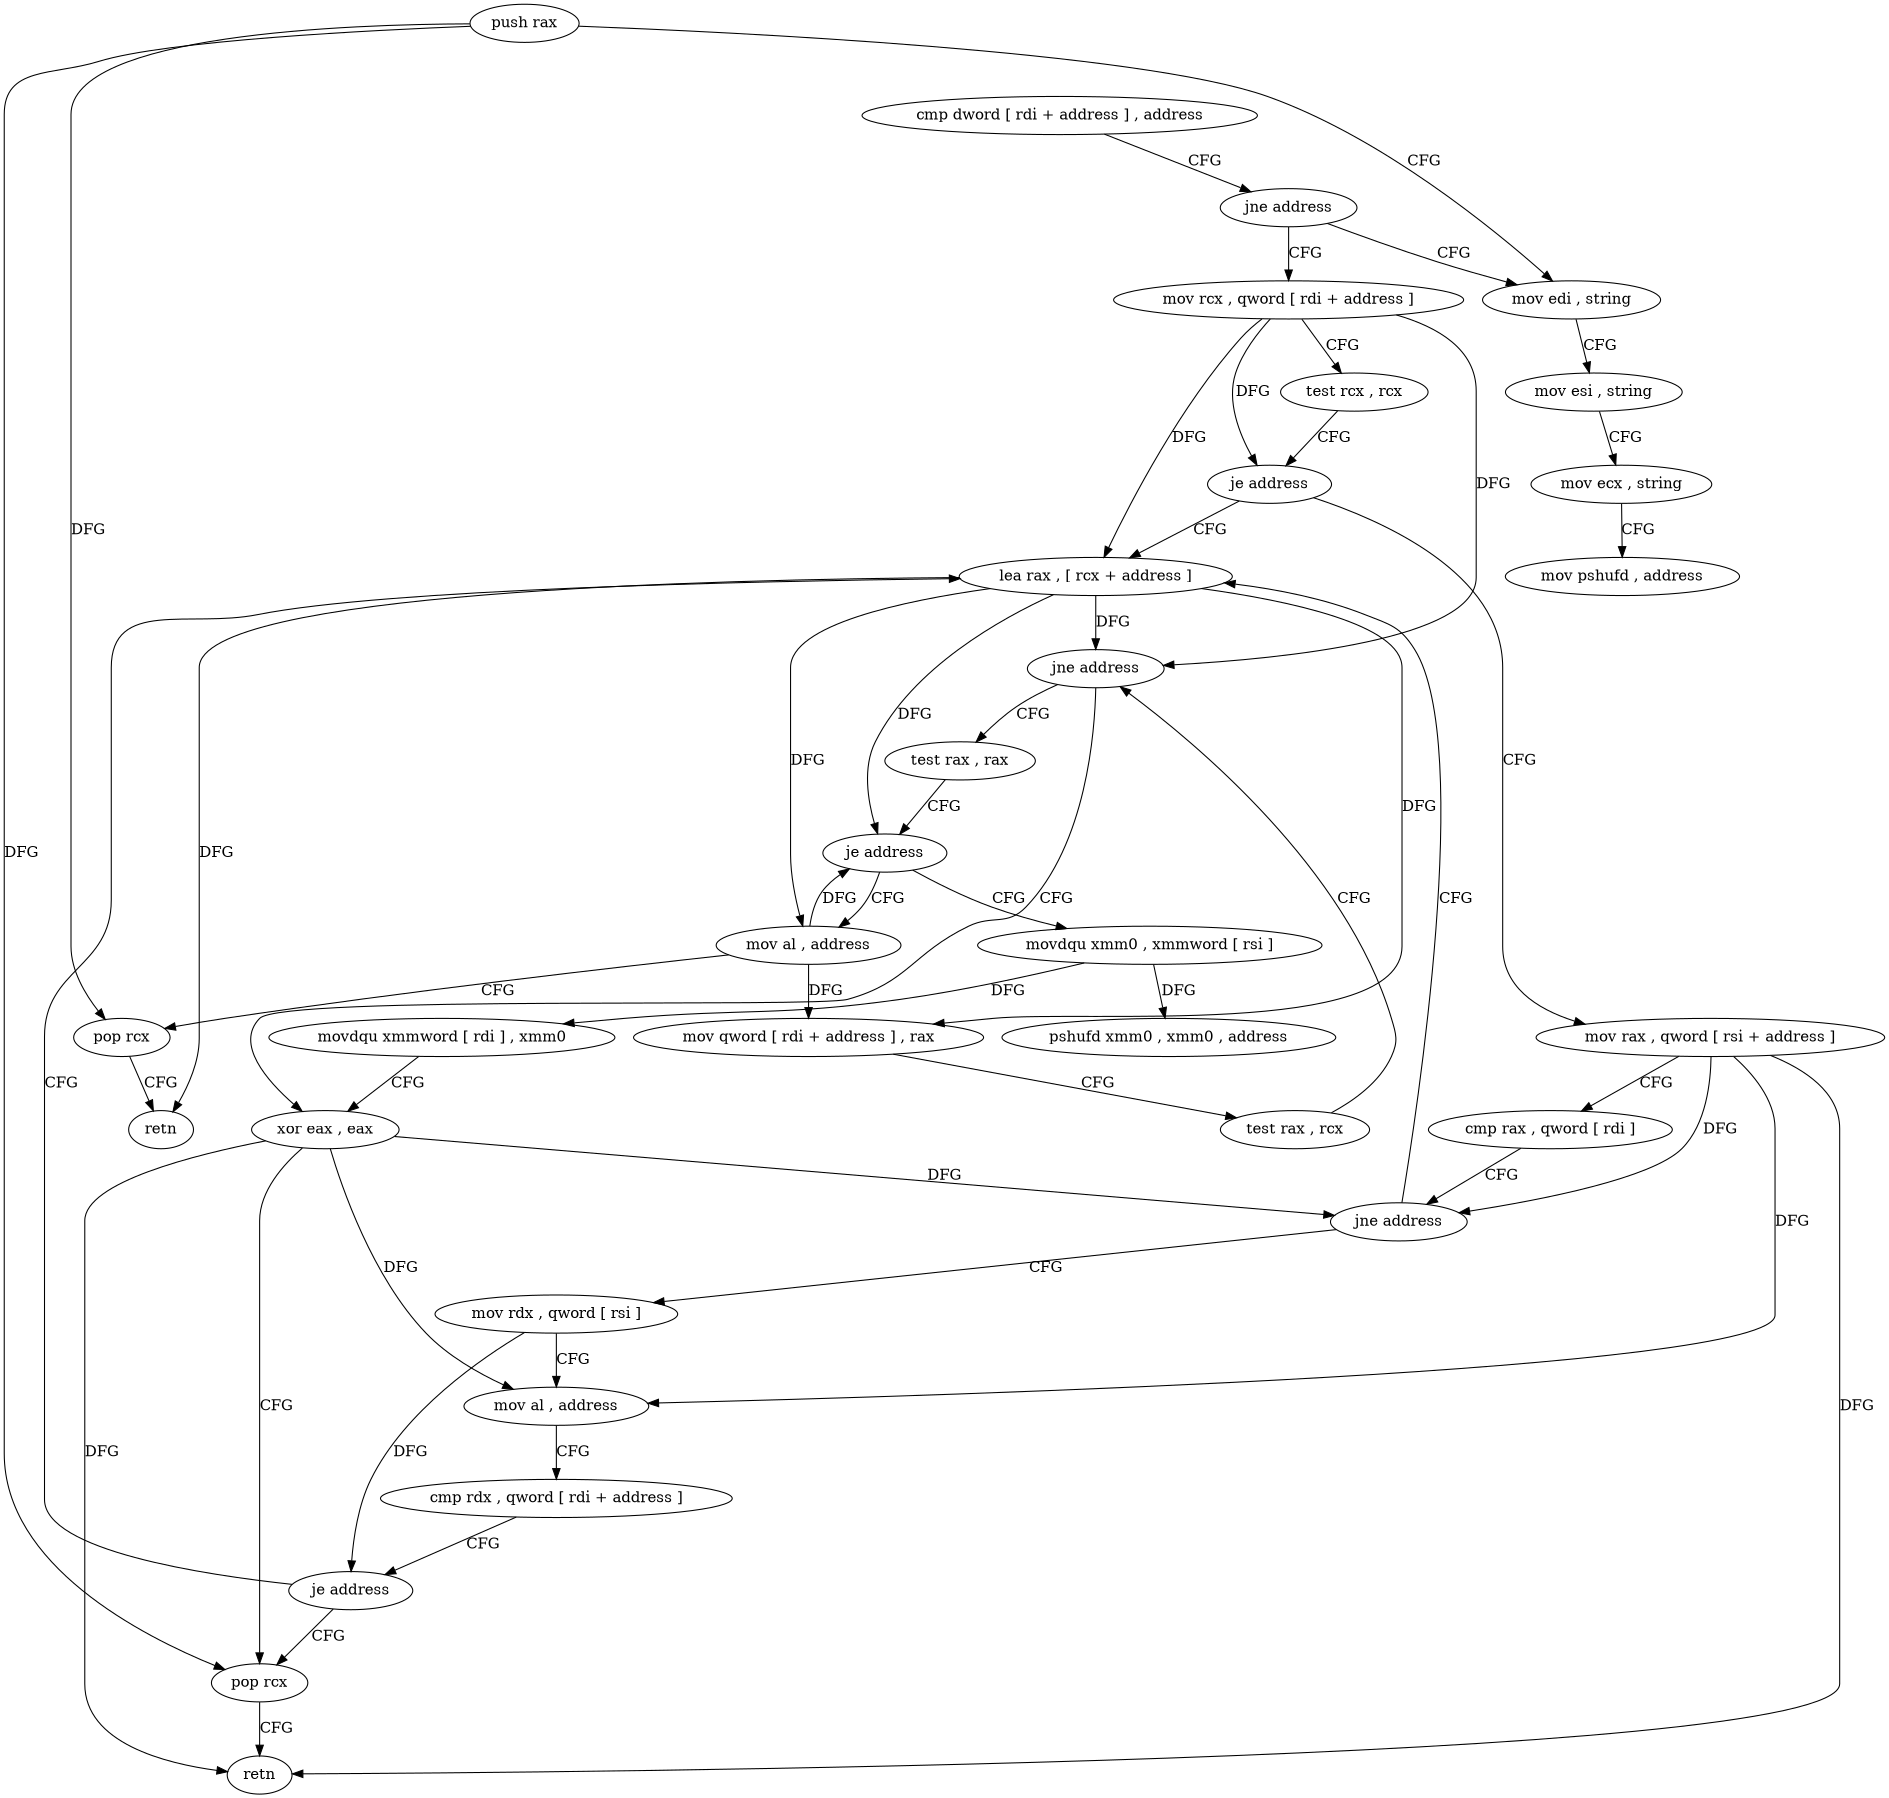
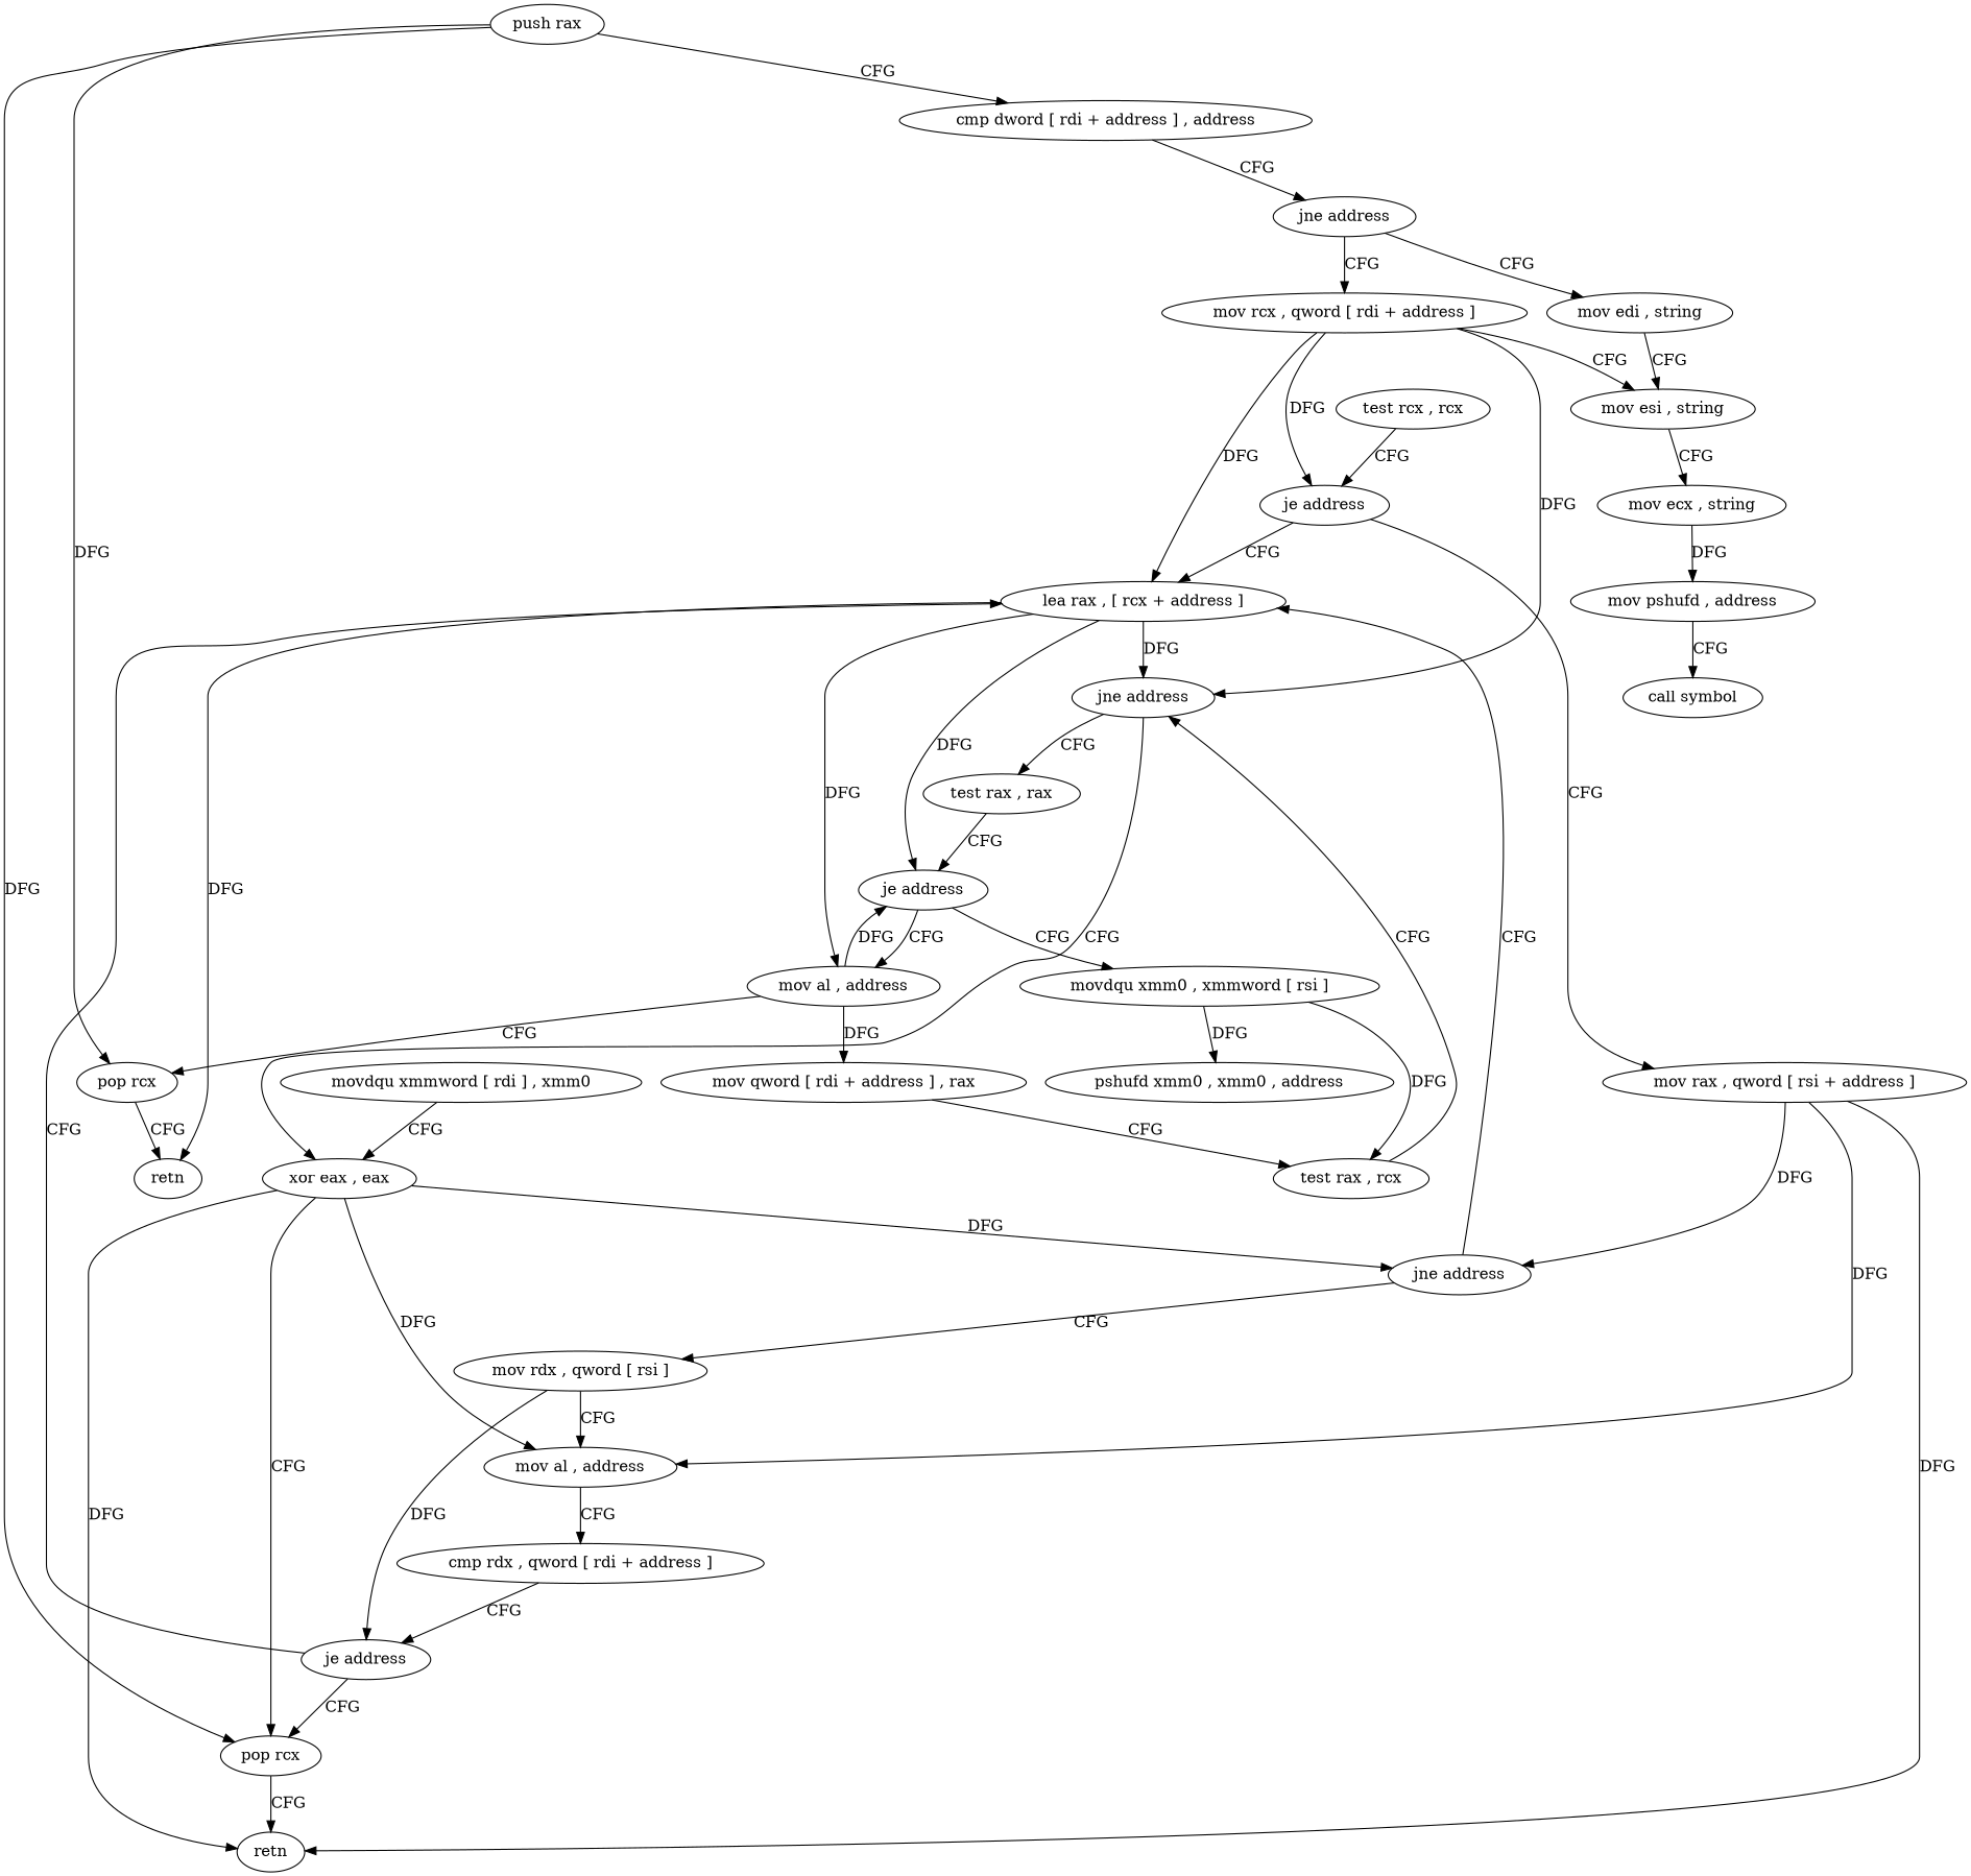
  digraph {
    n1 [label="push rax"]
    n2 [label="cmp dword [ rdi + address ] , address"]
    n3 [label="pop rcx"]
    n4 [label="pop rcx"]
    n5 [label="jne address"]
    n6 [label=retn]
    n7 [label=retn]
    n8 [label="mov edi , string"]
    n9 [label="mov rcx , qword [ rdi + address ]"]
    n10 [label="mov esi , string"]
    n11 [label="test rcx , rcx"]
    n12 [label="je address"]
    n13 [label="lea rax , [ rcx + address ]"]
    n14 [label="jne address"]
    n15 [label="mov ecx , string"]
    n16 [label="mov rax , qword [ rsi + address ]"]
    n17 [label="mov qword [ rdi + address ] , rax"]
    n18 [label="je address"]
    n19 [label="mov al , address"]
    n20 [label="xor eax , eax"]
    n21 [label="test rax , rax"]
    n22 [label="mov pshufd , address"]
-   n24 [label="cmp rax , qword [ rdi ]"]
+   n23 [label="call symbol"]
    n25 [label="jne address"]
    n26 [label="mov al , address"]
    n27 [label="test rax , rcx"]
    n28 [label="movdqu xmm0 , xmmword [ rsi ]"]
    n29 [label="mov rdx , qword [ rsi ]"]
    n30 [label="cmp rdx , qword [ rdi + address ]"]
    n31 [label="je address"]
    n32 [label="pshufd xmm0 , xmm0 , address"]
    n33 [label="movdqu xmmword [ rdi ] , xmm0"]
-   n1 -> n8 [label=CFG]
+   n1 -> n2 [label=CFG]
    n1 -> n3 [label=DFG]
    n1 -> n4 [label=DFG]
    n2 -> n5 [label=CFG]
    n3 -> n6 [label=CFG]
    n4 -> n7 [label=CFG]
    n5 -> n8 [label=CFG]
    n5 -> n9 [label=CFG]
    n8 -> n10 [label=CFG]
-   n9 -> n11 [label=CFG]
+   n9 -> n10 [label=CFG]
    n9 -> n12 [label=DFG]
    n9 -> n13 [label=DFG]
    n9 -> n14 [label=DFG]
    n10 -> n15 [label=CFG]
    n11 -> n12 [label=CFG]
    n12 -> n13 [label=CFG]
    n12 -> n16 [label=CFG]
    n13 -> n7 [label=DFG]
    n13 -> n14 [label=DFG]
-   n13 -> n17 [label=DFG]
    n13 -> n18 [label=DFG]
    n13 -> n19 [label=DFG]
    n14 -> n20 [label=CFG]
    n14 -> n21 [label=CFG]
-   n15 -> n22 [label=CFG]
+   n15 -> n22 [label=DFG]
    n16 -> n6 [label=DFG]
-   n16 -> n24 [label=CFG]
    n16 -> n25 [label=DFG]
    n16 -> n26 [label=DFG]
    n17 -> n27 [label=CFG]
    n18 -> n19 [label=CFG]
    n18 -> n28 [label=CFG]
    n19 -> n4 [label=CFG]
    n19 -> n17 [label=DFG]
    n19 -> n18 [label=DFG]
    n20 -> n3 [label=CFG]
    n20 -> n6 [label=DFG]
    n20 -> n25 [label=DFG]
    n20 -> n26 [label=DFG]
    n21 -> n18 [label=CFG]
-   n24 -> n25 [label=CFG]
+   n22 -> n23 [label=CFG]
    n25 -> n13 [label=CFG]
    n25 -> n29 [label=CFG]
    n26 -> n30 [label=CFG]
    n27 -> n14 [label=CFG]
    n28 -> n32 [label=DFG]
-   n28 -> n33 [label=DFG]
+   n28 -> n27 [label=DFG]
    n29 -> n26 [label=CFG]
    n29 -> n31 [label=DFG]
    n30 -> n31 [label=CFG]
    n31 -> n3 [label=CFG]
    n31 -> n13 [label=CFG]
    n33 -> n20 [label=CFG]
  }
